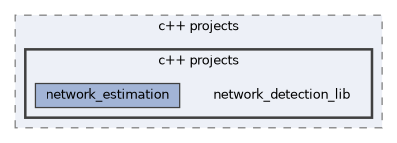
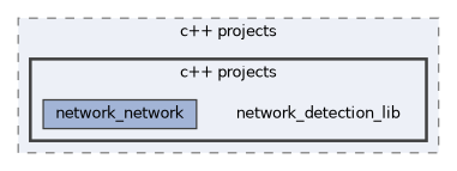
  digraph {
    compound=true
    node [fontname=Helvetica fontsize=10]
    n1 [height=0.2 label=network_detection_lib shape=plaintext width=0.4]
-   n2 [color=grey25 fillcolor="#a2b4d6" height=0.2 label=network_estimation shape=box style=filled width=0.4]
+   n2 [color=grey25 fillcolor="#a2b4d6" height=0.2 label=network_network shape=box style=filled width=0.4]
    subgraph cluster_1 {
      bgcolor="#edf0f7"
      fontname=Helvetica
      fontsize=10
      label="c++ projects"
      pencolor=grey50
      style="filled,dashed"
      subgraph cluster_2 {
        bgcolor="#edf0f7"
        fontname=Helvetica
        fontsize=10
        pencolor=grey25
        style="filled,bold"
        n1
        n2
      }
    }
  }
